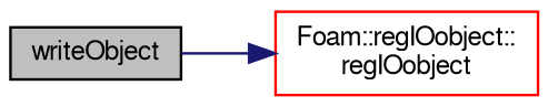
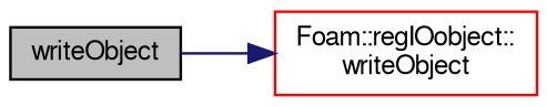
  digraph {
    rankdir=LR
    node [fontname=FreeSans fontsize=10 shape=record]
    n1 [color=black fillcolor=grey75 fontcolor=black height=0.2 label=writeObject style=filled width=0.4]
-   n2 [color=red height=0.2 label="Foam::regIOobject::\lregIOobject" width=0.4]
+   n2 [color=red height=0.2 label="Foam::regIOobject::\lwriteObject" width=0.4]
    n1 -> n2 [color=midnightblue fontname=FreeSans fontsize=10 labelfontname=FreeSans labelfontsize=10 style=solid]
  }
